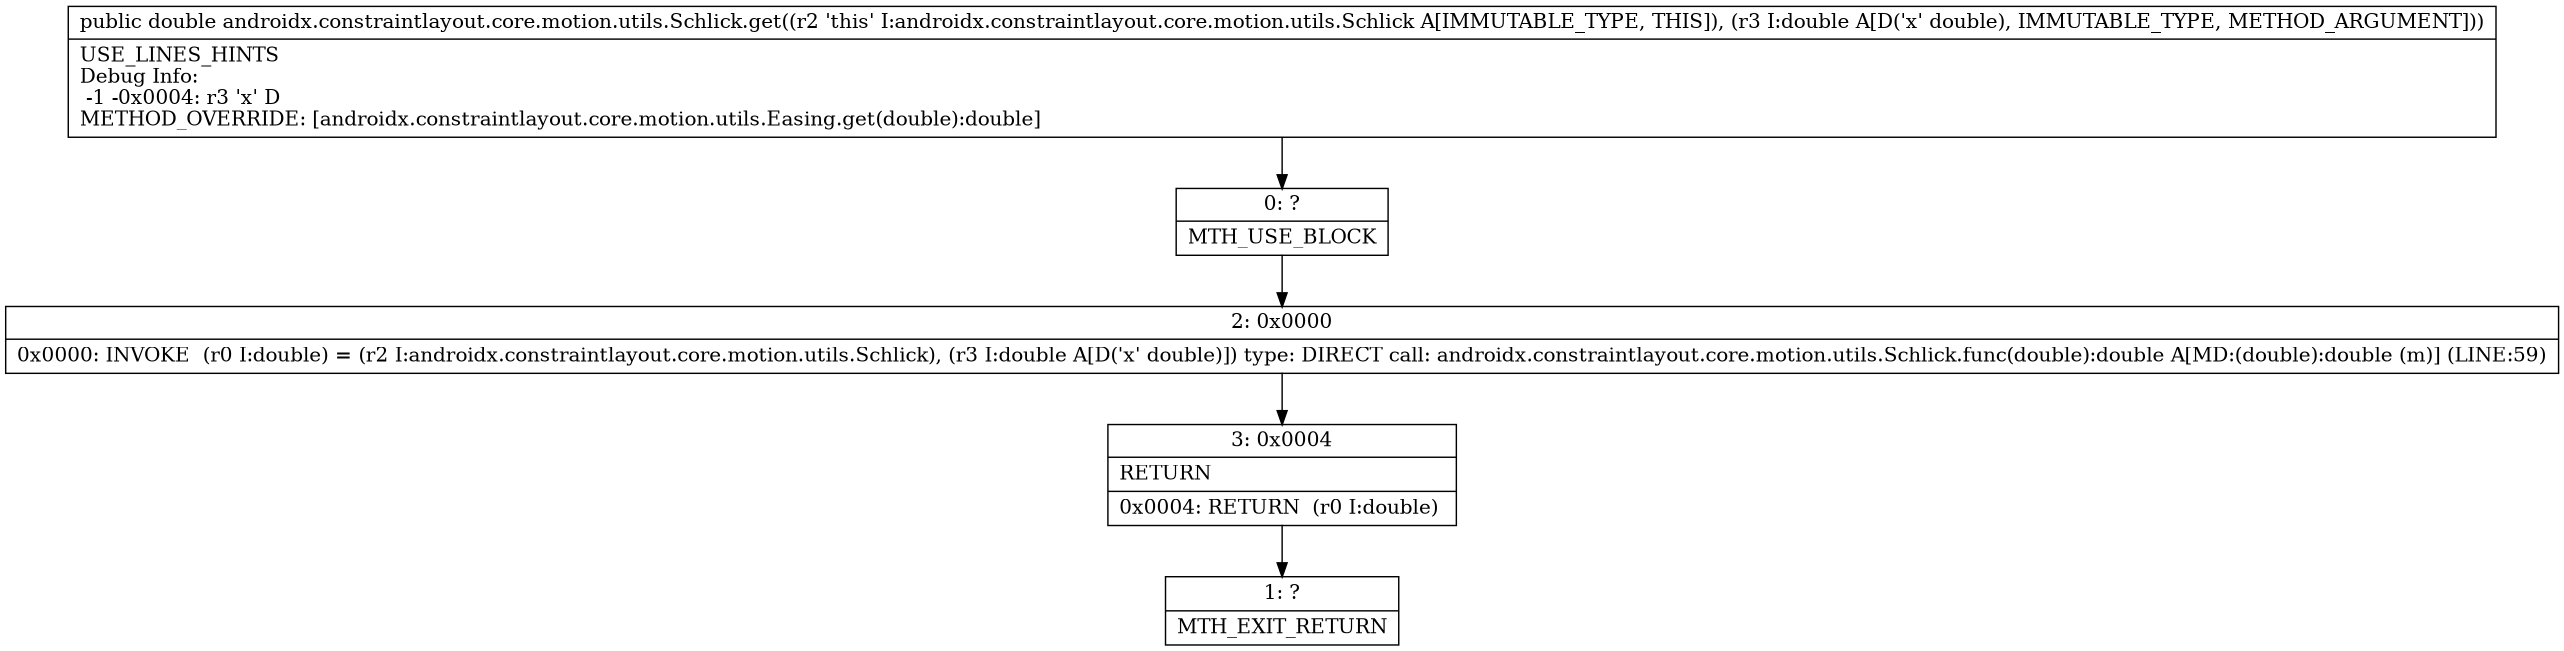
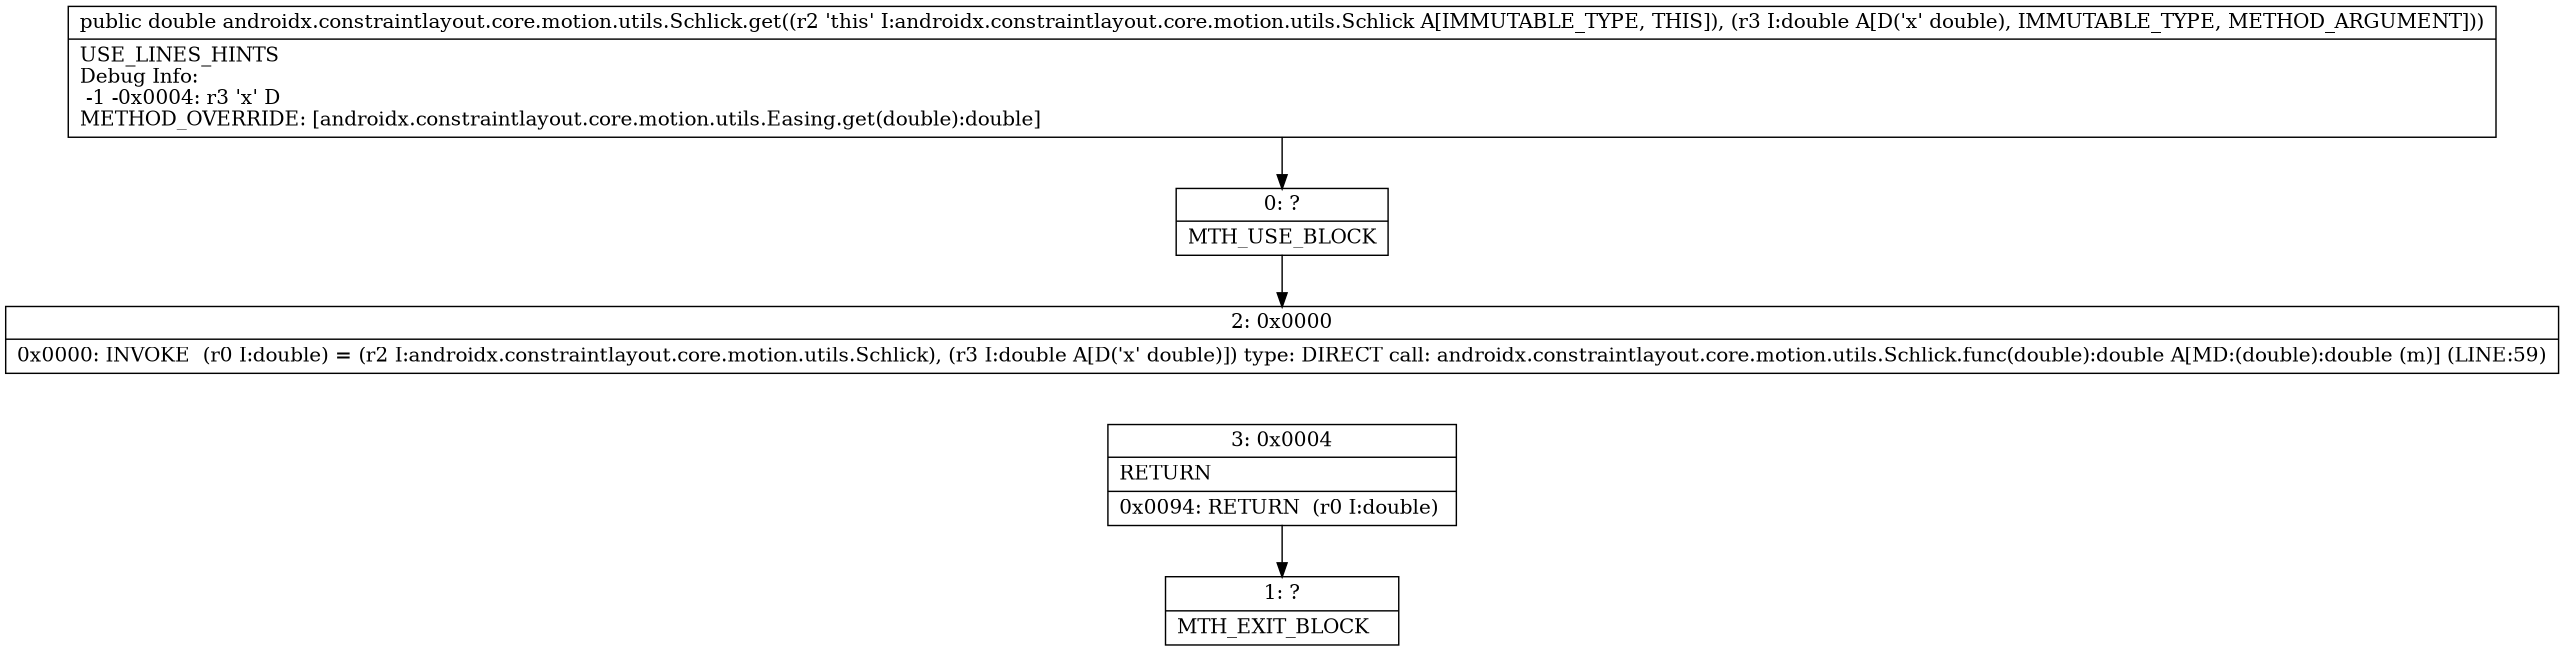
  digraph {
    node [shape=record]
    n1 [label="{0\:\ ?|MTH_USE_BLOCK\l}"]
    n2 [label="{2\:\ 0x0000|0x0000: INVOKE  (r0 I:double) = (r2 I:androidx.constraintlayout.core.motion.utils.Schlick), (r3 I:double A[D('x' double)]) type: DIRECT call: androidx.constraintlayout.core.motion.utils.Schlick.func(double):double A[MD:(double):double (m)] (LINE:59)\l}"]
-   n3 [label="{3\:\ 0x0004|RETURN\l|0x0004: RETURN  (r0 I:double) \l}"]
-   n4 [label="{1\:\ ?|MTH_EXIT_RETURN\l}"]
+   n3 [label="{3\:\ 0x0004|RETURN\l|0x0094: RETURN  (r0 I:double) \l}"]
+   n4 [label="{1\:\ ?|MTH_EXIT_BLOCK\l}"]
    n5 [label="{public double androidx.constraintlayout.core.motion.utils.Schlick.get((r2 'this' I:androidx.constraintlayout.core.motion.utils.Schlick A[IMMUTABLE_TYPE, THIS]), (r3 I:double A[D('x' double), IMMUTABLE_TYPE, METHOD_ARGUMENT]))  | USE_LINES_HINTS\lDebug Info:\l  \-1 \-0x0004: r3 'x' D\lMETHOD_OVERRIDE: [androidx.constraintlayout.core.motion.utils.Easing.get(double):double]\l}"]
    n1 -> n2
-   n2 -> n3
    n3 -> n4
    n5 -> n1
  }
